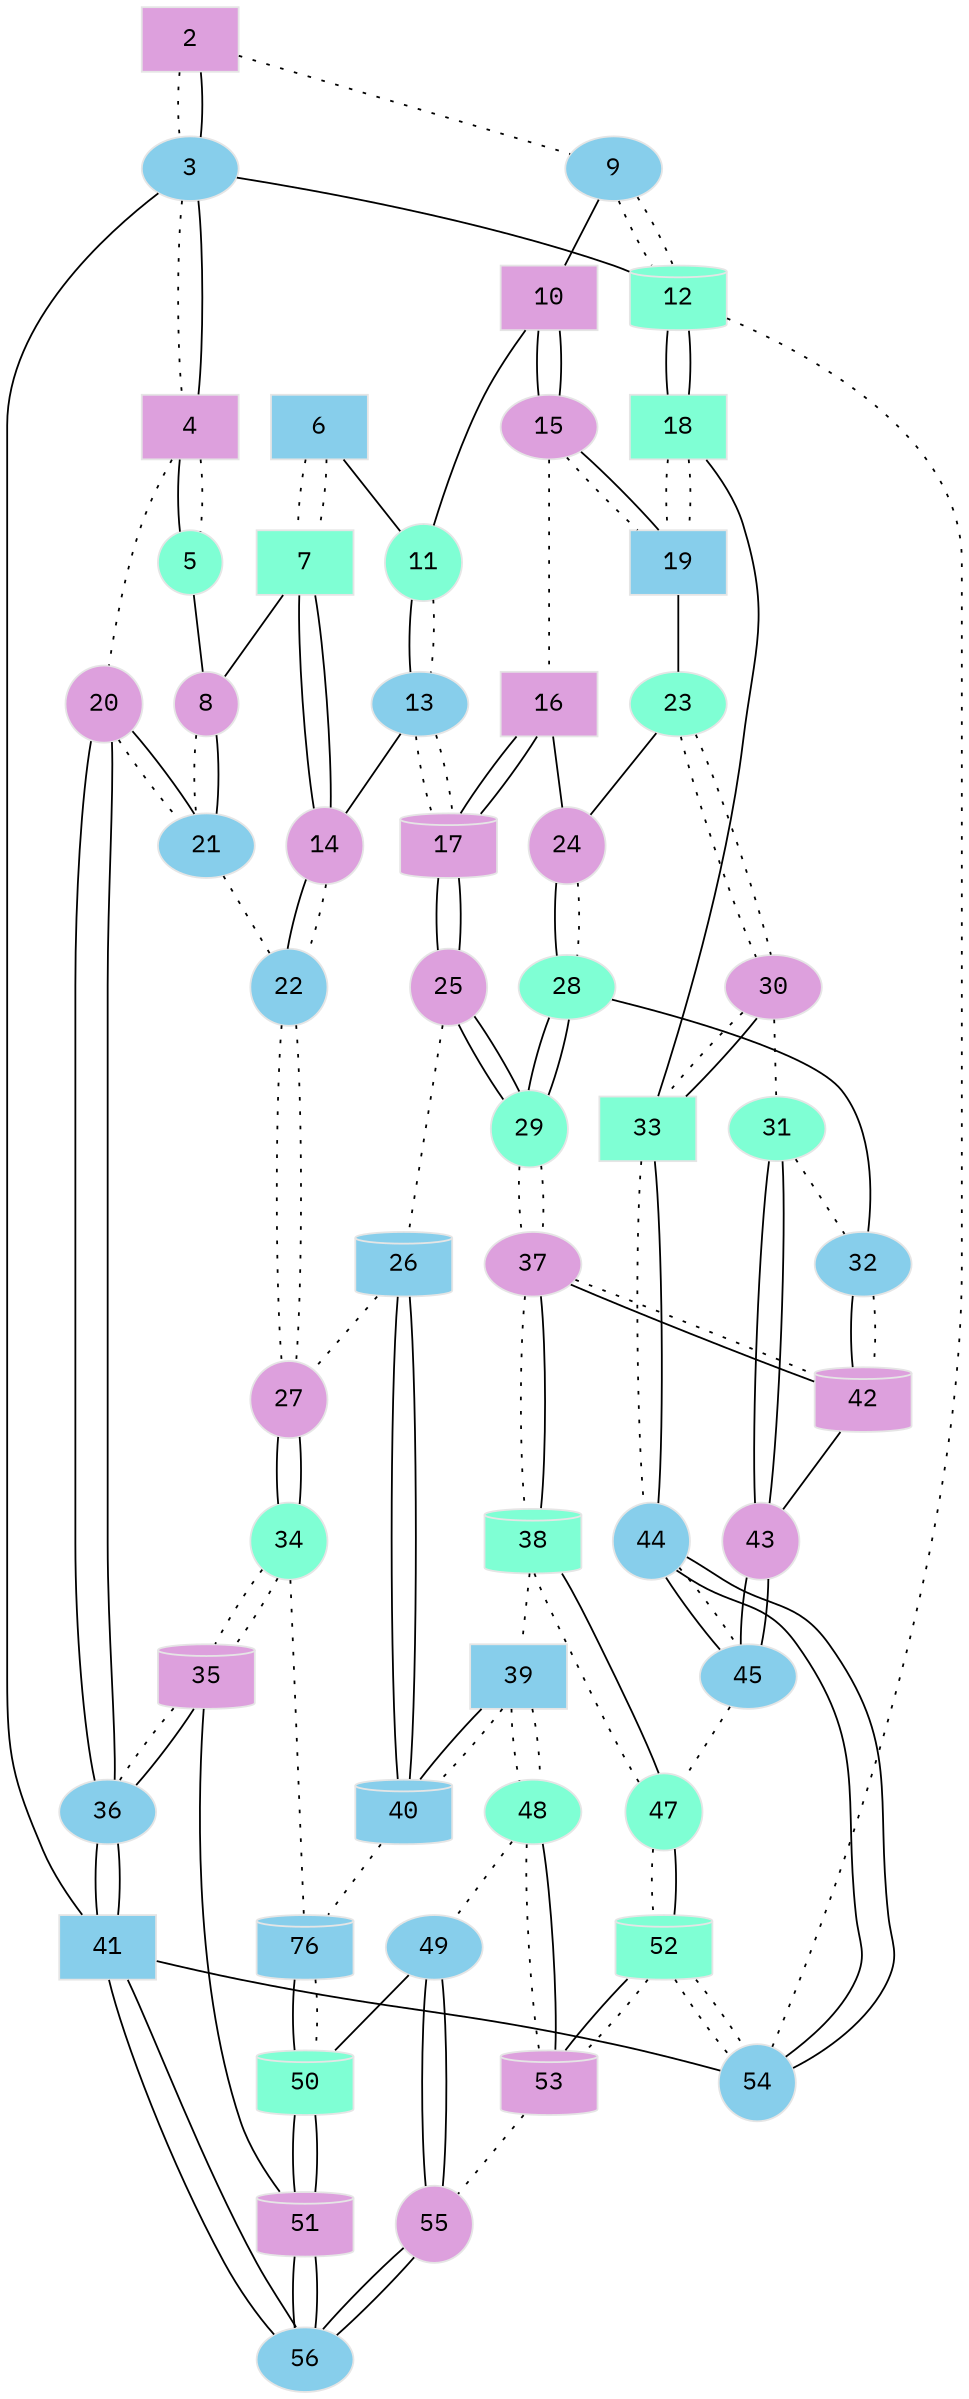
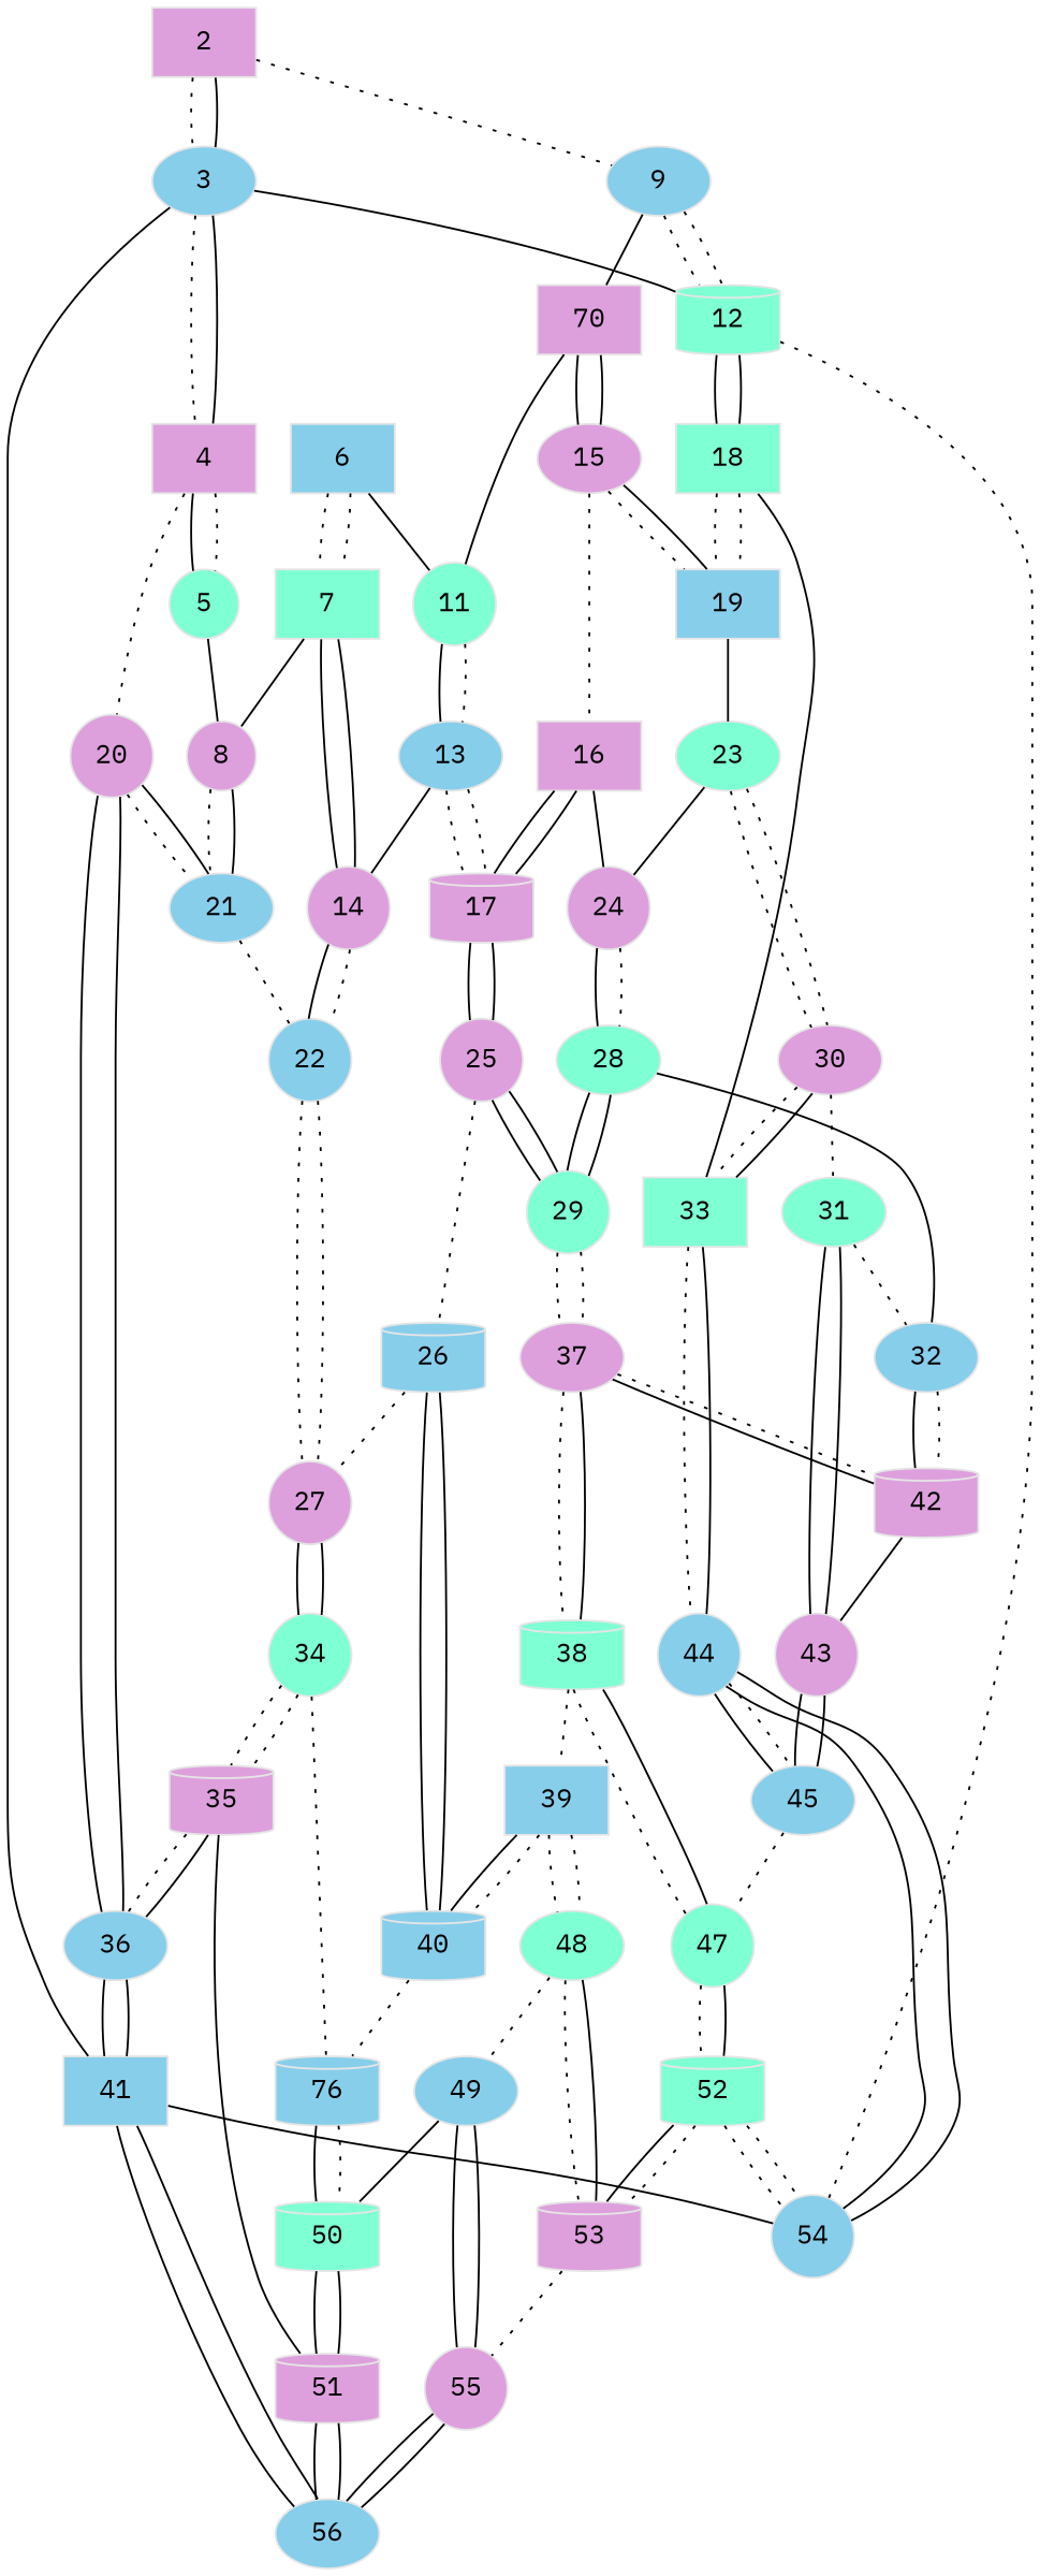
  graph {
    fontname="IBM Plex Mono"
    node [color=gray90 fillcolor=plum fontname="IBM Plex Mono" shape=ellipse style=filled]
    edge [fontname="IBM Plex Mono" style=solid]
    2 [shape=box]
    3 [fillcolor=skyblue]
    9 [fillcolor=skyblue]
    6 [fillcolor=skyblue shape=box]
    7 [fillcolor=aquamarine shape=box]
    11 [fillcolor=aquamarine shape=circle]
    4 [shape=box]
    12 [fillcolor=aquamarine shape=cylinder]
    41 [fillcolor=skyblue shape=box]
-   10 [shape=box]
+   10 [shape=box label=70]
    5 [fillcolor=aquamarine shape=circle]
    20 [shape=circle]
    18 [fillcolor=aquamarine shape=box]
    54 [fillcolor=skyblue shape=circle]
    56 [fillcolor=skyblue]
    8 [shape=circle]
    21 [fillcolor=skyblue]
    36 [fillcolor=skyblue]
    14 [shape=circle]
    13 [fillcolor=skyblue]
    22 [fillcolor=skyblue shape=circle]
    15
    16 [shape=box]
    19 [fillcolor=skyblue shape=box]
    17 [shape=cylinder]
    33 [fillcolor=aquamarine shape=box]
    25 [shape=circle]
    27 [shape=circle]
    24 [shape=circle]
    23 [fillcolor=aquamarine]
    28 [fillcolor=aquamarine]
    26 [fillcolor=skyblue shape=cylinder]
    29 [fillcolor=aquamarine shape=circle]
    44 [fillcolor=skyblue shape=circle]
    30
    34 [fillcolor=aquamarine shape=circle]
    31 [fillcolor=aquamarine]
    32 [fillcolor=skyblue]
    40 [fillcolor=skyblue shape=cylinder]
    37
    n41 [fillcolor=skyblue label=76 shape=cylinder]
    35 [shape=cylinder]
    42 [shape=cylinder]
    38 [fillcolor=aquamarine shape=cylinder]
    43 [shape=circle]
    45 [fillcolor=skyblue]
    51 [shape=cylinder]
    50 [fillcolor=aquamarine shape=cylinder]
    39 [fillcolor=skyblue shape=box]
    47 [fillcolor=aquamarine shape=circle]
    48 [fillcolor=aquamarine]
    52 [fillcolor=aquamarine shape=cylinder]
    49 [fillcolor=skyblue]
    53 [shape=cylinder]
    55 [shape=circle]
    2 -- 3 [style=dotted]
    2 -- 3
    2 -- 9 [style=dotted]
    3 -- 4 [style=dotted]
    3 -- 4
    3 -- 12
    3 -- 41
    9 -- 12 [style=dotted]
    9 -- 12 [style=dotted]
    9 -- 10
    6 -- 7 [style=dotted]
    6 -- 7 [style=dotted]
    6 -- 11
    7 -- 8
    7 -- 14
    7 -- 14
    11 -- 13
    11 -- 13 [style=dotted]
    4 -- 5
    4 -- 5 [style=dotted]
    4 -- 20 [style=dotted]
    12 -- 18
    12 -- 18
    12 -- 54 [style=dotted]
    41 -- 54
    41 -- 56
    41 -- 56
    10 -- 11
    10 -- 15
    10 -- 15
    5 -- 8
    20 -- 21 [style=dotted]
    20 -- 21
    20 -- 36
    20 -- 36
    18 -- 19 [style=dotted]
    18 -- 19 [style=dotted]
    18 -- 33
    8 -- 21 [style=dotted]
    8 -- 21
    21 -- 22 [style=dotted]
    36 -- 41
    36 -- 41
    14 -- 22
    14 -- 22 [style=dotted]
    13 -- 14
    13 -- 17 [style=dotted]
    13 -- 17 [style=dotted]
    22 -- 27 [style=dotted]
    22 -- 27 [style=dotted]
    15 -- 16 [style=dotted]
    15 -- 19 [style=dotted]
    15 -- 19
    16 -- 17
    16 -- 17
    16 -- 24
    19 -- 23
    17 -- 25
    17 -- 25
    33 -- 44 [style=dotted]
    33 -- 44
    25 -- 26 [style=dotted]
    25 -- 29
    25 -- 29
    27 -- 34
    27 -- 34
    24 -- 28
    24 -- 28 [style=dotted]
    23 -- 24
    23 -- 30 [style=dotted]
    23 -- 30 [style=dotted]
    28 -- 29
    28 -- 29
    28 -- 32
    26 -- 27 [style=dotted]
    26 -- 40
    26 -- 40
    29 -- 37 [style=dotted]
    29 -- 37 [style=dotted]
    44 -- 54
    44 -- 54
    44 -- 45
    44 -- 45 [style=dotted]
    30 -- 33 [style=dotted]
    30 -- 33
    30 -- 31 [style=dotted]
    34 -- n41 [style=dotted]
    34 -- 35 [style=dotted]
    34 -- 35 [style=dotted]
    31 -- 32 [style=dotted]
    31 -- 43
    31 -- 43
    32 -- 42
    32 -- 42 [style=dotted]
    40 -- n41 [style=dotted]
    37 -- 42
    37 -- 42 [style=dotted]
    37 -- 38 [style=dotted]
    37 -- 38
    n41 -- 50
    n41 -- 50 [style=dotted]
    35 -- 36 [style=dotted]
    35 -- 36
    35 -- 51
    42 -- 43
    38 -- 39 [style=dotted]
    38 -- 47 [style=dotted]
    38 -- 47
    43 -- 45
    43 -- 45
    45 -- 47 [style=dotted]
    51 -- 56
    51 -- 56
    50 -- 51
    50 -- 51
    39 -- 40
    39 -- 40 [style=dotted]
    39 -- 48 [style=dotted]
    39 -- 48 [style=dotted]
    47 -- 52 [style=dotted]
    47 -- 52
    48 -- 49 [style=dotted]
    48 -- 53 [style=dotted]
    48 -- 53
    52 -- 54 [style=dotted]
    52 -- 54 [style=dotted]
    52 -- 53
    52 -- 53 [style=dotted]
    49 -- 50
    49 -- 55
    49 -- 55
    53 -- 55 [style=dotted]
    55 -- 56
    55 -- 56
  }
